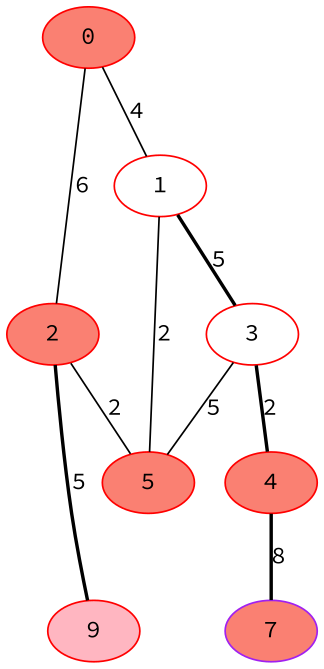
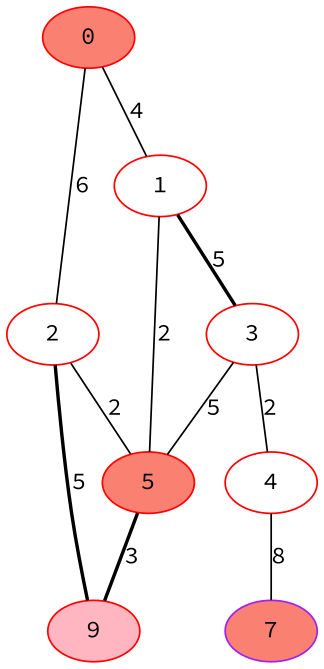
  graph {
    fontname="Source Code Pro"
    node [color=red fillcolor=salmon fontname="Source Code Pro" style=filled weight=1]
    edge [fontname="Source Code Pro" style=bold]
    1 [fillcolor=white]
    0
-   2
+   2 [fillcolor=white]
    3 [fillcolor=white]
    5
    n6 [fillcolor=lightpink label=9]
-   4
+   4 [fillcolor=white]
    7 [color=purple weight=4]
    1 -- 3 [label=5]
    1 -- 5 [label=2 style=solid]
    0 -- 1 [label=4 style=solid]
    0 -- 2 [label=6 style=solid]
    2 -- 5 [label=2 style=solid]
    2 -- n6 [label=5]
    3 -- 5 [label=5 style=solid]
-   3 -- 4 [label=2]
-   4 -- 7 [label=8]
+   3 -- 4 [label=2 style=solid]
+   5 -- n6 [label=3]
+   4 -- 7 [label=8 style=solid]
  }
